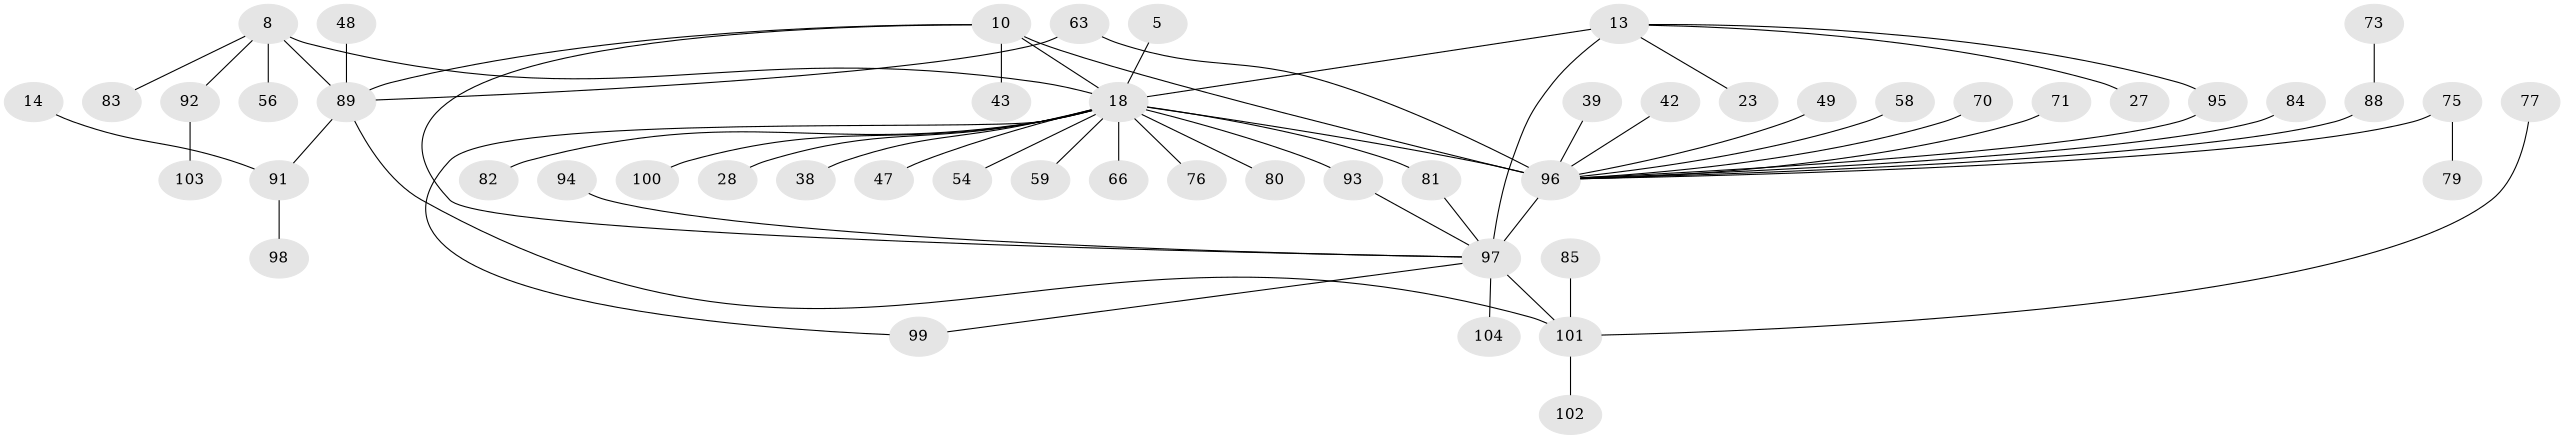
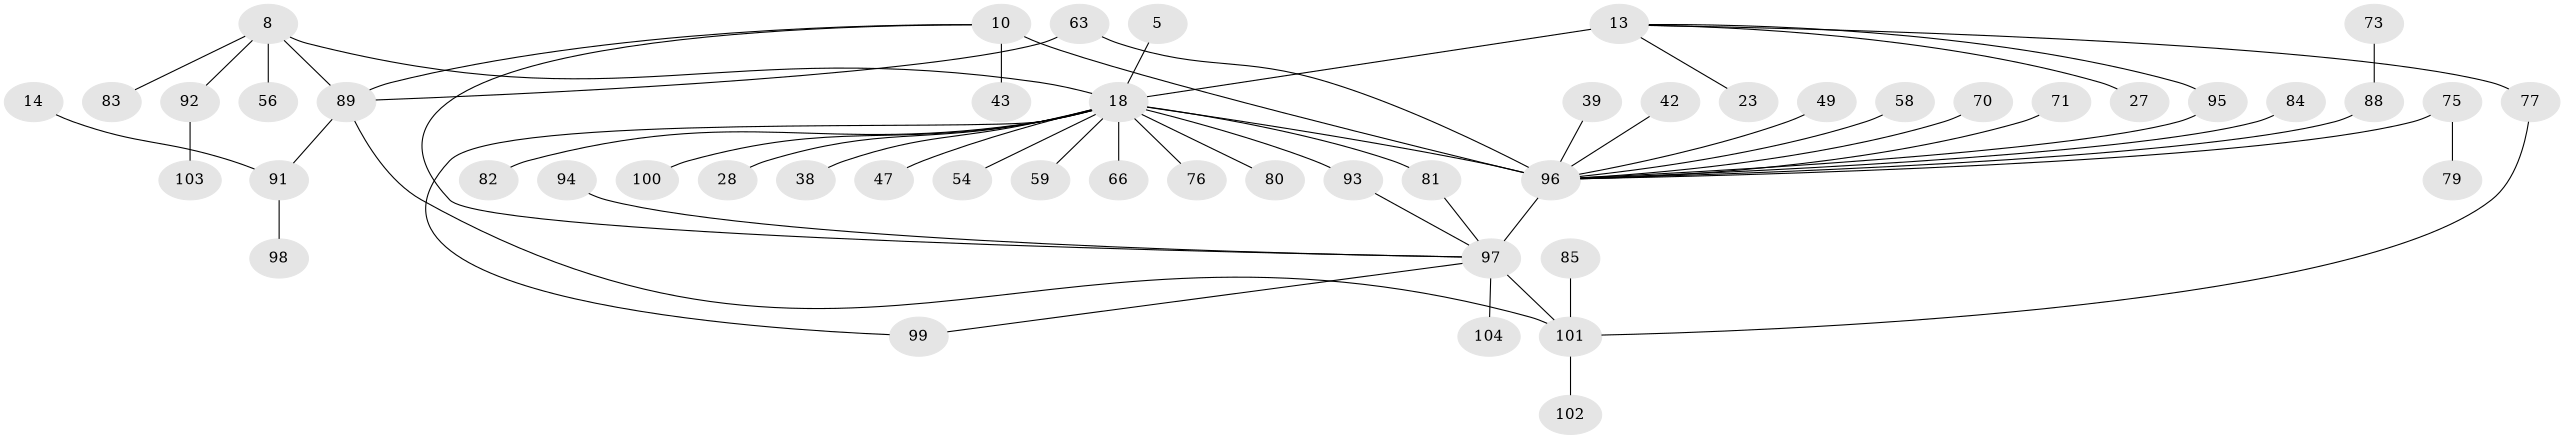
  graph {
    node [color=gray90 style=filled]
    18 [super="+2+1"]
    96 [super="+21+33+86+34"]
    28
    38 [super="+16"]
    47
    54
    59
    66
    76
    80
    81
    82 [super="+9+20+62"]
    93 [super="+67"]
    99 [super="+45"]
    100
    5
    8
    56
    83
    89 [super="+22"]
    92 [super="+69"]
    101 [super="+72+90"]
    91
    103
    10 [super="+6"]
    43
    97 [super="+46+87"]
    104
    13 [super="+11"]
    23
    27
    95
    14
    102
    39
    42 [super="+40"]
-   48
    49
    58
    63 [super="+57"]
    70
    71
    88 [super="+29+68"]
    73
    75
    79
    77
    84 [super="+7"]
    85
    98
    94
    18 -- 96 [weight=7]
    18 -- 28
    18 -- 38
    18 -- 47
    18 -- 54
    18 -- 59
    18 -- 66
    18 -- 76
    18 -- 80
    18 -- 81
    18 -- 82
    18 -- 93
    18 -- 99
    18 -- 100
    96 -- 97 [weight=6]
    81 -- 97
    93 -- 97
    5 -- 18
    8 -- 18 [weight=2]
    8 -- 56
    8 -- 83
    8 -- 89
    8 -- 92
    89 -- 101
    89 -- 91
    92 -- 103
    101 -- 102
    91 -- 98
-   10 -- 18 [weight=5]
    10 -- 96
    10 -- 89 [weight=3]
    10 -- 43 [weight=2]
    10 -- 97 [weight=2]
    97 -- 99
    97 -- 101
    97 -- 104
    13 -- 18 [weight=3]
-   13 -- 97 [weight=6]
+   13 -- 77 [weight=6]
    13 -- 23
    13 -- 27
    13 -- 95
    95 -- 96
    14 -- 91
    39 -- 96
    42 -- 96 [weight=2]
-   48 -- 89
    49 -- 96
    58 -- 96
    63 -- 96
    63 -- 89
    70 -- 96
    71 -- 96
    88 -- 96
    73 -- 88
    75 -- 96
    75 -- 79
    77 -- 101
    84 -- 96
    85 -- 101
    94 -- 97
  }
